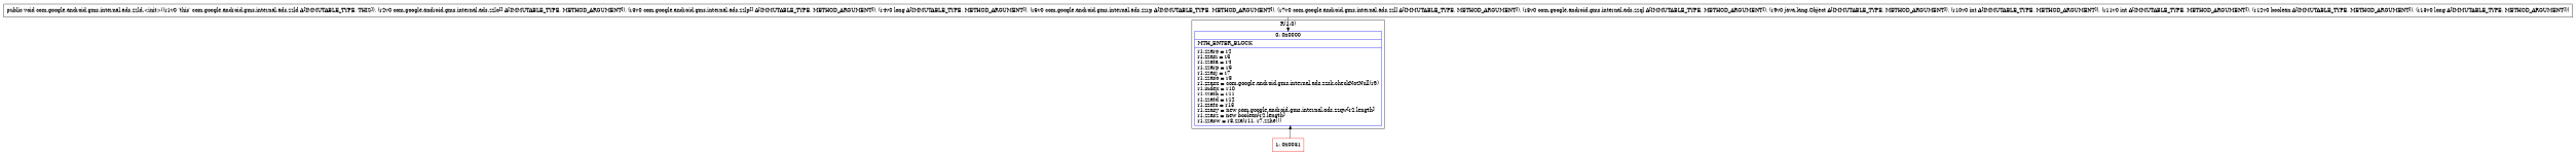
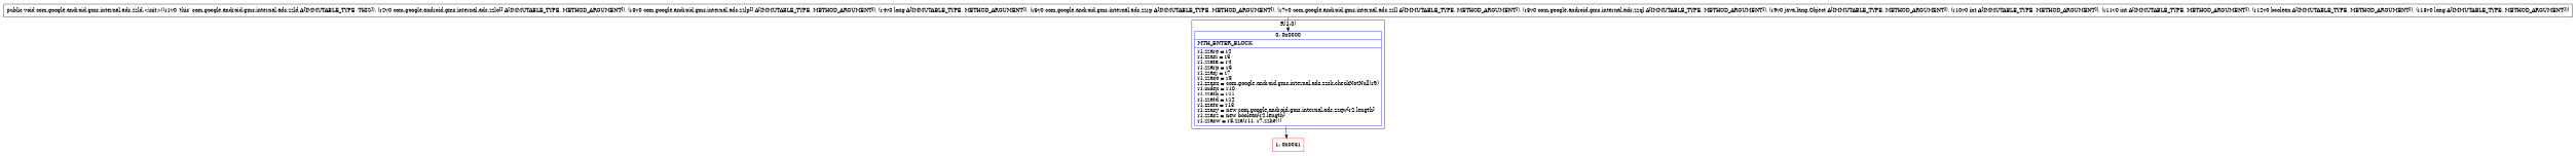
  digraph {
    node [shape=record]
    n1 [color=blue label="{0\:\ 0x0000|MTH_ENTER_BLOCK\l|r1.zzaro = r2\lr1.zzasi = r3\lr1.zzata = r4\lr1.zzarp = r6\lr1.zzasj = r7\lr1.zzaso = r8\lr1.zzasx = com.google.android.gms.internal.ads.zzsk.checkNotNull(r9)\lr1.index = r10\lr1.zzatb = r11\lr1.zzatd = r12\lr1.zzatc = r13\lr1.zzasy = new com.google.android.gms.internal.ads.zzqw[r2.length]\lr1.zzasz = new boolean[r2.length]\lr1.zzasw = r8.zza(r11, r7.zzhe())\l}"]
    n2 [color=red label="{1\:\ 0x0031}"]
    n3 [label="{public void com.google.android.gms.internal.ads.zzld.\<init\>((r1v0 'this' com.google.android.gms.internal.ads.zzld A[IMMUTABLE_TYPE, THIS]), (r2v0 com.google.android.gms.internal.ads.zzlo[] A[IMMUTABLE_TYPE, METHOD_ARGUMENT]), (r3v0 com.google.android.gms.internal.ads.zzlp[] A[IMMUTABLE_TYPE, METHOD_ARGUMENT]), (r4v0 long A[IMMUTABLE_TYPE, METHOD_ARGUMENT]), (r6v0 com.google.android.gms.internal.ads.zzrp A[IMMUTABLE_TYPE, METHOD_ARGUMENT]), (r7v0 com.google.android.gms.internal.ads.zzll A[IMMUTABLE_TYPE, METHOD_ARGUMENT]), (r8v0 com.google.android.gms.internal.ads.zzql A[IMMUTABLE_TYPE, METHOD_ARGUMENT]), (r9v0 java.lang.Object A[IMMUTABLE_TYPE, METHOD_ARGUMENT]), (r10v0 int A[IMMUTABLE_TYPE, METHOD_ARGUMENT]), (r11v0 int A[IMMUTABLE_TYPE, METHOD_ARGUMENT]), (r12v0 boolean A[IMMUTABLE_TYPE, METHOD_ARGUMENT]), (r13v0 long A[IMMUTABLE_TYPE, METHOD_ARGUMENT])) }"]
    subgraph cluster_1 {
      label="R(1:0)"
      n1
    }
-   n2 -> n1
+   n1 -> n2
    n3 -> n1
  }
